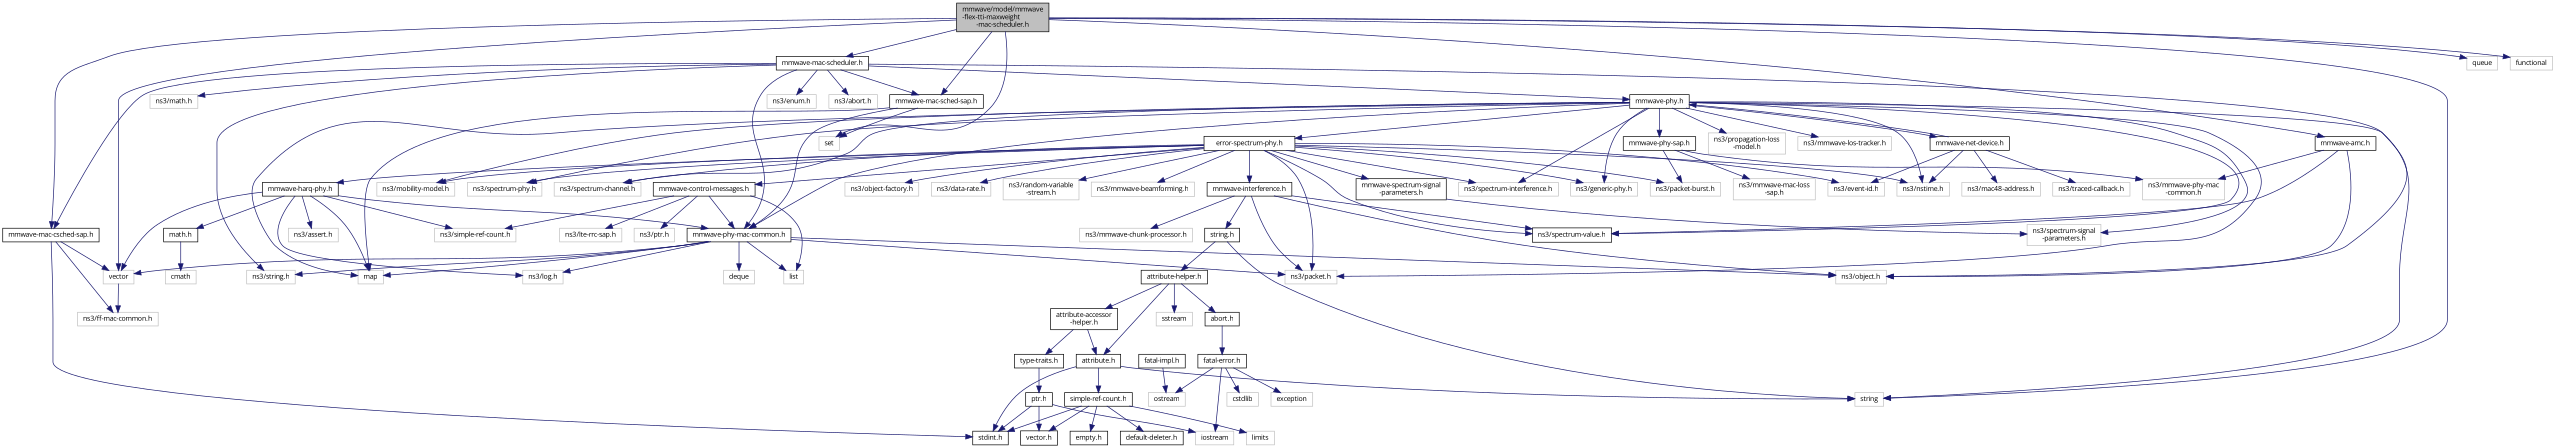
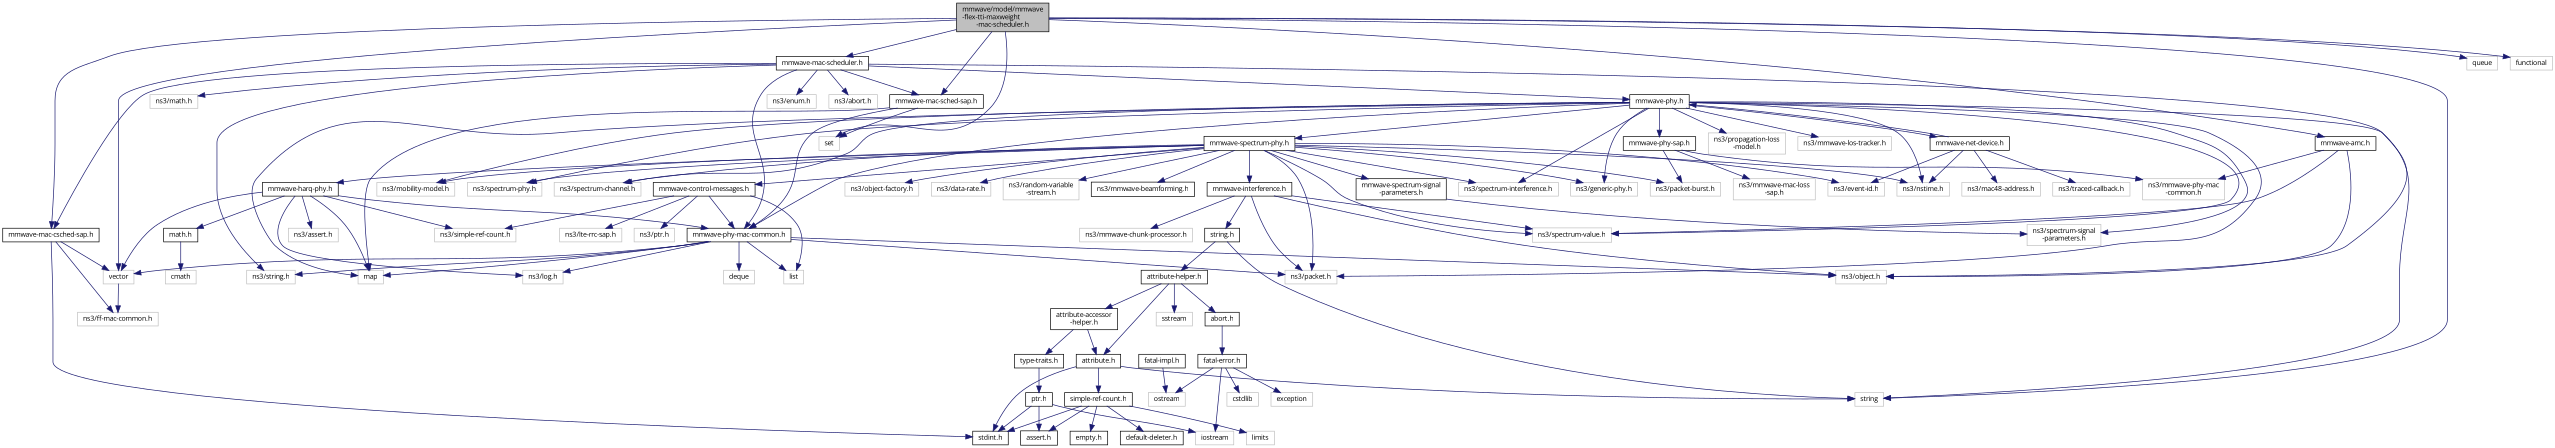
  digraph {
    fontname="Open Sans"
    node [color=grey75 fillcolor=white fontname="Open Sans" fontsize=10 shape=record style=filled]
    edge [color=midnightblue fontname="Open Sans" fontsize=10 labelfontname=Helvetica labelfontsize=10 style=solid]
    n1 [color=black fillcolor=grey75 fontcolor=black height=0.2 label="mmwave/model/mmwave\l-flex-tti-maxweight\l-mac-scheduler.h" width=0.4]
    n2 [color=black height=0.2 label="mmwave-mac-sched-sap.h" width=0.4]
    n3 [height=0.2 label=vector width=0.4]
    n4 [height=0.2 label=set width=0.4]
    n5 [color=black height=0.2 label="mmwave-mac-csched-sap.h" width=0.4]
    n6 [color=black height=0.2 label="mmwave-mac-scheduler.h" width=0.4]
    n7 [height=0.2 label=string width=0.4]
    n8 [color=black height=0.2 label="mmwave-amc.h" width=0.4]
    n9 [height=0.2 label=queue width=0.4]
    n10 [height=0.2 label=functional width=0.4]
    n11 [color=black height=0.2 label="mmwave-phy-mac-common.h" width=0.4]
    n12 [height=0.2 label=map width=0.4]
    n13 [height=0.2 label="ns3/ff-mac-common.h" width=0.4]
    n14 [color=black height=0.2 label="stdint.h" width=0.4]
    n15 [height=0.2 label="ns3/object.h" width=0.4]
    n16 [height=0.2 label="ns3/string.h" width=0.4]
    n17 [color=black height=0.2 label="mmwave-phy.h" width=0.4]
    n18 [height=0.2 label="ns3/math.h" width=0.4]
    n19 [height=0.2 label="ns3/enum.h" width=0.4]
    n20 [height=0.2 label="ns3/abort.h" width=0.4]
-   n21 [color=black height=0.2 label="ns3/spectrum-value.h" width=0.4]
+   n21 [height=0.2 label="ns3/spectrum-value.h" width=0.4]
    n22 [height=0.2 label="ns3/mmwave-phy-mac\l-common.h" width=0.4]
    n23 [height=0.2 label=list width=0.4]
    n24 [height=0.2 label=deque width=0.4]
    n25 [height=0.2 label="ns3/packet.h" width=0.4]
    n26 [height=0.2 label="ns3/log.h" width=0.4]
    n27 [height=0.2 label="ns3/mobility-model.h" width=0.4]
    n28 [height=0.2 label="ns3/nstime.h" width=0.4]
    n29 [height=0.2 label="ns3/spectrum-phy.h" width=0.4]
    n30 [height=0.2 label="ns3/spectrum-channel.h" width=0.4]
    n31 [height=0.2 label="ns3/spectrum-signal\l-parameters.h" width=0.4]
    n32 [height=0.2 label="ns3/spectrum-interference.h" width=0.4]
    n33 [height=0.2 label="ns3/propagation-loss\l-model.h" width=0.4]
    n34 [height=0.2 label="ns3/generic-phy.h" width=0.4]
-   n35 [color=black height=0.2 label="error-spectrum-phy.h" width=0.4]
+   n35 [color=black height=0.2 label="mmwave-spectrum-phy.h" width=0.4]
    n36 [color=black height=0.2 label="mmwave-net-device.h" width=0.4]
    n37 [color=black height=0.2 label="mmwave-phy-sap.h" width=0.4]
    n38 [height=0.2 label="ns3/mmwave-los-tracker.h" width=0.4]
    n39 [height=0.2 label="ns3/object-factory.h" width=0.4]
    n40 [height=0.2 label="ns3/event-id.h" width=0.4]
    n41 [height=0.2 label="ns3/data-rate.h" width=0.4]
    n42 [height=0.2 label="ns3/packet-burst.h" width=0.4]
    n43 [color=black height=0.2 label="mmwave-spectrum-signal\l-parameters.h" width=0.4]
    n44 [height=0.2 label="ns3/random-variable\l-stream.h" width=0.4]
-   n45 [height=0.2 label="ns3/mmwave-beamforming.h" width=0.4]
+   n45 [color=black height=0.2 label="ns3/mmwave-beamforming.h" width=0.4]
    n46 [color=black height=0.2 label="mmwave-interference.h" width=0.4]
    n47 [color=black height=0.2 label="mmwave-control-messages.h" width=0.4]
    n48 [color=black height=0.2 label="mmwave-harq-phy.h" width=0.4]
    n49 [height=0.2 label="ns3/mac48-address.h" width=0.4]
    n50 [height=0.2 label="ns3/traced-callback.h" width=0.4]
    n51 [height=0.2 label="ns3/mmwave-mac-loss\l-sap.h" width=0.4]
    n52 [color=black height=0.2 label="string.h" width=0.4]
    n53 [height=0.2 label="ns3/mmwave-chunk-processor.h" width=0.4]
    n54 [height=0.2 label="ns3/ptr.h" width=0.4]
    n55 [height=0.2 label="ns3/simple-ref-count.h" width=0.4]
    n56 [height=0.2 label="ns3/lte-rrc-sap.h" width=0.4]
    n57 [height=0.2 label="ns3/assert.h" width=0.4]
    n58 [color=black height=0.2 label="math.h" width=0.4]
    n59 [color=black height=0.2 label="attribute-helper.h" width=0.4]
    n60 [color=black height=0.2 label="attribute.h" width=0.4]
    n61 [color=black height=0.2 label="attribute-accessor\l-helper.h" width=0.4]
    n62 [height=0.2 label=sstream width=0.4]
    n63 [color=black height=0.2 label="abort.h" width=0.4]
    n64 [color=black height=0.2 label="simple-ref-count.h" width=0.4]
    n65 [color=black height=0.2 label="type-traits.h" width=0.4]
    n66 [color=black height=0.2 label="fatal-error.h" width=0.4]
    n67 [color=black height=0.2 label="ptr.h" width=0.4]
    n68 [height=0.2 label=iostream width=0.4]
-   n69 [color=black height=0.2 label="vector.h" width=0.4]
+   n69 [color=black height=0.2 label="assert.h" width=0.4]
    n70 [color=black height=0.2 label="empty.h" width=0.4]
    n71 [color=black height=0.2 label="default-deleter.h" width=0.4]
    n72 [height=0.2 label=limits width=0.4]
    n73 [height=0.2 label=exception width=0.4]
    n74 [height=0.2 label=cstdlib width=0.4]
    n75 [height=0.2 label=ostream width=0.4]
    n76 [color=black height=0.2 label="fatal-impl.h" width=0.4]
    n77 [height=0.2 label=cmath width=0.4]
    n1 -> n2
    n1 -> n3
    n1 -> n4
    n1 -> n5
    n1 -> n6
    n1 -> n7
    n1 -> n8
    n1 -> n9
    n1 -> n10
    n2 -> n4
    n2 -> n11
    n2 -> n12
    n3 -> n13
    n5 -> n3
    n5 -> n13
    n5 -> n14
    n6 -> n2
    n6 -> n5
    n6 -> n11
    n6 -> n15
    n6 -> n16
    n6 -> n17
    n6 -> n18
    n6 -> n19
    n6 -> n20
    n8 -> n15
    n8 -> n21
    n8 -> n22
    n11 -> n3
    n11 -> n12
    n11 -> n15
    n11 -> n16
    n11 -> n23
    n11 -> n24
    n11 -> n25
    n11 -> n26
    n17 -> n7
    n17 -> n11
    n17 -> n12
    n17 -> n21
    n17 -> n25
    n17 -> n27
    n17 -> n28
    n17 -> n29
    n17 -> n30
    n17 -> n31
    n17 -> n32
    n17 -> n33
    n17 -> n34
    n17 -> n35
    n17 -> n36
    n17 -> n37
    n17 -> n38
    n35 -> n21
    n35 -> n25
    n35 -> n27
    n35 -> n28
    n35 -> n29
    n35 -> n30
    n35 -> n32
    n35 -> n34
    n35 -> n39
    n35 -> n40
    n35 -> n41
    n35 -> n42
    n35 -> n43
    n35 -> n44
    n35 -> n45
    n35 -> n46
    n35 -> n47
    n35 -> n48
    n36 -> n17
    n36 -> n28
    n36 -> n40
    n36 -> n49
    n36 -> n50
    n37 -> n22
    n37 -> n42
    n37 -> n51
    n43 -> n31
    n46 -> n15
    n46 -> n21
    n46 -> n25
    n46 -> n52
    n46 -> n53
    n47 -> n11
    n47 -> n23
    n47 -> n54
    n47 -> n55
    n47 -> n56
    n48 -> n3
    n48 -> n11
    n48 -> n12
    n48 -> n26
    n48 -> n55
    n48 -> n57
    n48 -> n58
    n52 -> n7
    n52 -> n59
    n58 -> n77
    n59 -> n60
    n59 -> n61
    n59 -> n62
    n59 -> n63
    n60 -> n7
    n60 -> n14
    n60 -> n64
    n61 -> n60
    n61 -> n65
    n63 -> n66
    n64 -> n14
    n64 -> n69
    n64 -> n70
    n64 -> n71
    n64 -> n72
    n65 -> n67
    n66 -> n68
    n66 -> n73
    n66 -> n74
    n66 -> n75
    n67 -> n14
    n67 -> n68
    n67 -> n69
    n76 -> n75
  }
